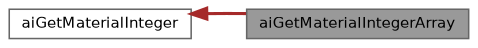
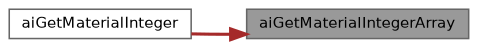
  digraph {
    rankdir=RL
    node [fontname=Helvetica fontsize=10 shape=box style=filled]
    n1 [color=gray40 fillcolor=grey60 fontcolor=black height=0.2 label=aiGetMaterialIntegerArray width=0.4]
    n2 [color=grey40 fillcolor=white height=0.2 label=aiGetMaterialInteger width=0.4]
-   n2 -> n1 [color=brown dir=back fontname=Helvetica fontsize=10 labelfontname=Helvetica labelfontsize=10 style=bold]
+   n1 -> n2 [color=brown dir=back fontname=Helvetica fontsize=10 labelfontname=Helvetica labelfontsize=10 style=bold]
  }
